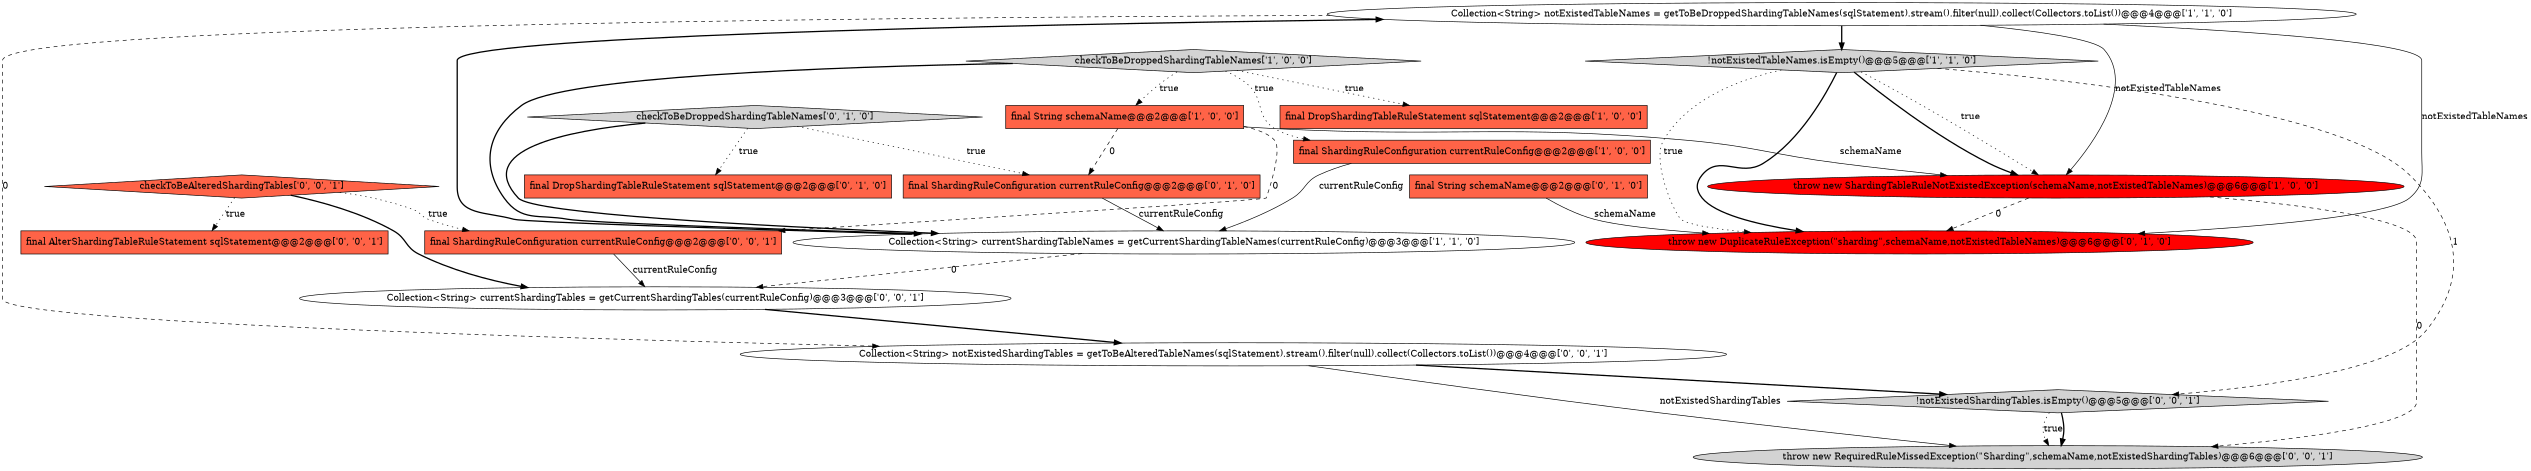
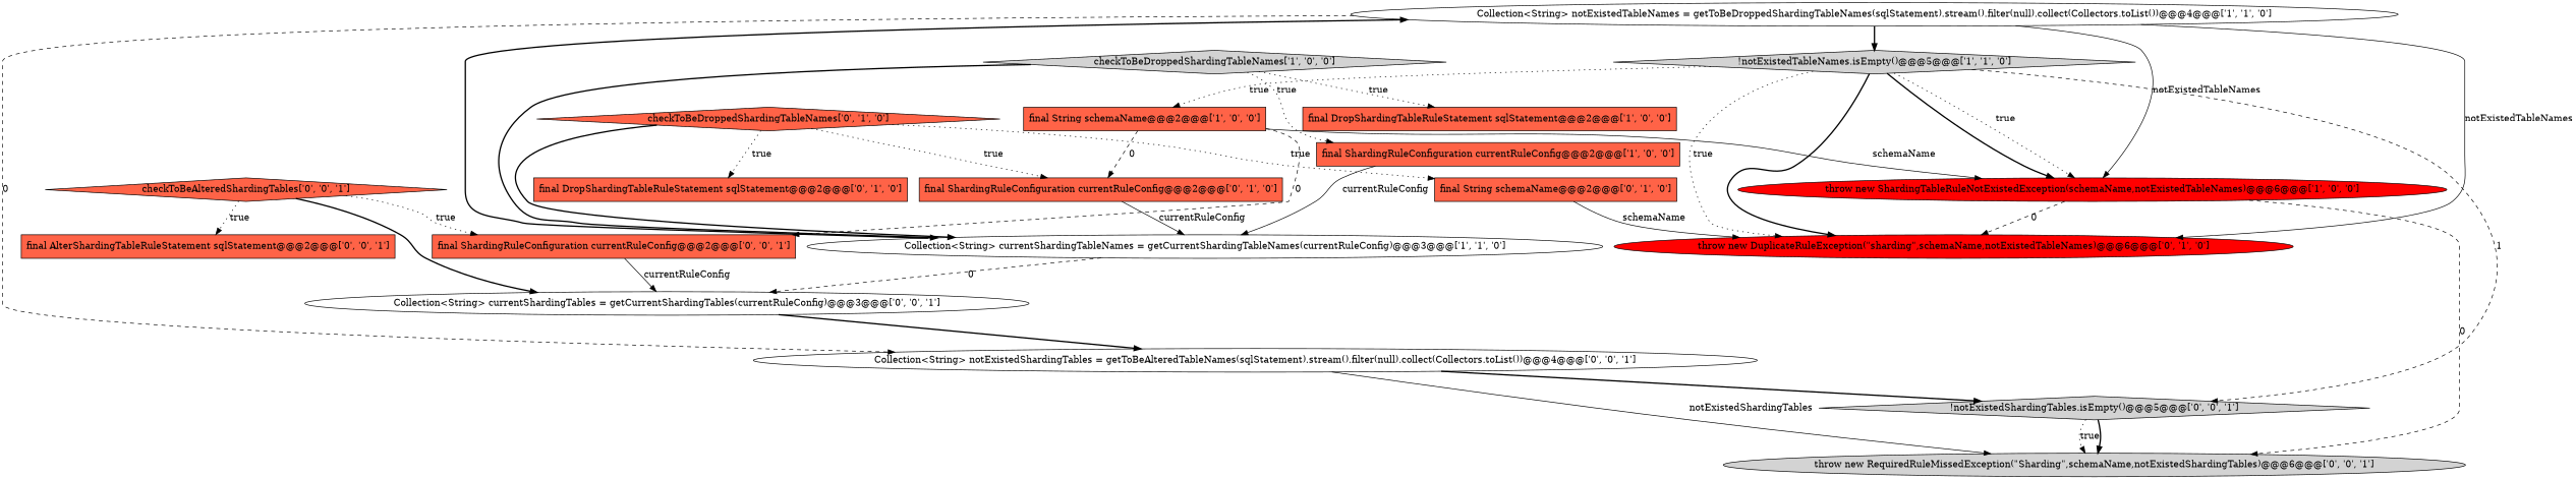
  digraph {
    node [fillcolor=tomato shape=box style=filled]
    edge [style=dotted]
    n1 [label="checkToBeAlteredShardingTables['0', '0', '1']" shape=diamond]
    n2 [fillcolor=white label="Collection<String> currentShardingTables = getCurrentShardingTables(currentRuleConfig)@@@3@@@['0', '0', '1']" shape=ellipse]
    n3 [label="final AlterShardingTableRuleStatement sqlStatement@@@2@@@['0', '0', '1']"]
    n4 [label="final ShardingRuleConfiguration currentRuleConfig@@@2@@@['0', '0', '1']"]
    n5 [fillcolor=white label="Collection<String> notExistedShardingTables = getToBeAlteredTableNames(sqlStatement).stream().filter(null).collect(Collectors.toList())@@@4@@@['0', '0', '1']" shape=ellipse]
    n6 [fillcolor=lightgray label="checkToBeDroppedShardingTableNames['1', '0', '0']" shape=diamond]
    n7 [fillcolor=white label="Collection<String> currentShardingTableNames = getCurrentShardingTableNames(currentRuleConfig)@@@3@@@['1', '1', '0']" shape=ellipse]
    n8 [label="final DropShardingTableRuleStatement sqlStatement@@@2@@@['1', '0', '0']"]
    n9 [label="final ShardingRuleConfiguration currentRuleConfig@@@2@@@['1', '0', '0']"]
    n10 [label="final String schemaName@@@2@@@['1', '0', '0']"]
    n11 [fillcolor=white label="Collection<String> notExistedTableNames = getToBeDroppedShardingTableNames(sqlStatement).stream().filter(null).collect(Collectors.toList())@@@4@@@['1', '1', '0']" shape=ellipse]
    n12 [fillcolor=red label="throw new ShardingTableRuleNotExistedException(schemaName,notExistedTableNames)@@@6@@@['1', '0', '0']" shape=ellipse]
    n13 [label="final ShardingRuleConfiguration currentRuleConfig@@@2@@@['0', '1', '0']"]
    n14 [fillcolor=lightgray label="throw new RequiredRuleMissedException(\"Sharding\",schemaName,notExistedShardingTables)@@@6@@@['0', '0', '1']" shape=ellipse]
    n15 [fillcolor=red label="throw new DuplicateRuleException(\"sharding\",schemaName,notExistedTableNames)@@@6@@@['0', '1', '0']" shape=ellipse]
    n16 [label="final String schemaName@@@2@@@['0', '1', '0']"]
    n17 [fillcolor=lightgray label="!notExistedShardingTables.isEmpty()@@@5@@@['0', '0', '1']" shape=diamond]
-   n18 [fillcolor=lightgray label="checkToBeDroppedShardingTableNames['0', '1', '0']" shape=diamond]
+   n18 [label="checkToBeDroppedShardingTableNames['0', '1', '0']" shape=diamond]
    n19 [label="final DropShardingTableRuleStatement sqlStatement@@@2@@@['0', '1', '0']"]
    n20 [fillcolor=lightgray label="!notExistedTableNames.isEmpty()@@@5@@@['1', '1', '0']" shape=diamond]
    n1 -> n2 [style=bold]
    n1 -> n3 [label=true]
    n1 -> n4 [label=true]
    n2 -> n5 [style=bold]
    n4 -> n2 [label=currentRuleConfig style=solid]
    n5 -> n14 [label=notExistedShardingTables style=solid]
    n5 -> n17 [style=bold]
    n6 -> n7 [style=bold]
    n6 -> n8 [label=true]
    n6 -> n9 [label=true]
-   n6 -> n10 [label=true]
+   n20 -> n10 [label=true]
    n7 -> n2 [label=0 style=dashed]
    n7 -> n11 [style=bold]
    n9 -> n7 [label=currentRuleConfig style=solid]
    n10 -> n4 [label=0 style=dashed]
    n10 -> n12 [label=schemaName style=solid]
    n10 -> n13 [label=0 style=dashed]
    n11 -> n5 [label=0 style=dashed]
    n11 -> n12 [label=notExistedTableNames style=solid]
    n11 -> n15 [label=notExistedTableNames style=solid]
    n11 -> n20 [style=bold]
    n12 -> n14 [label=0 style=dashed]
    n12 -> n15 [label=0 style=dashed]
    n13 -> n7 [label=currentRuleConfig style=solid]
    n16 -> n15 [label=schemaName style=solid]
    n17 -> n14 [label=true]
    n17 -> n14 [style=bold]
    n18 -> n7 [style=bold]
    n18 -> n13 [label=true]
+   n18 -> n16 [label=true]
    n18 -> n19 [label=true]
    n20 -> n12 [style=bold]
    n20 -> n12 [label=true]
    n20 -> n15 [label=true]
    n20 -> n15 [style=bold]
    n20 -> n17 [label=1 style=dashed]
  }
